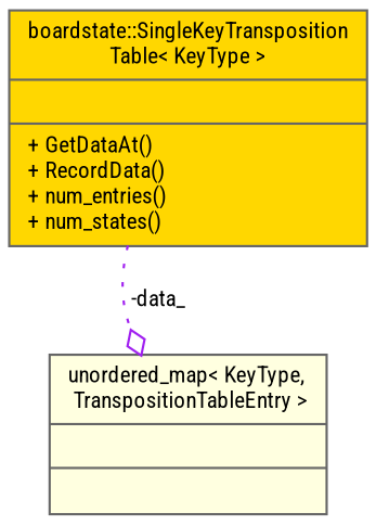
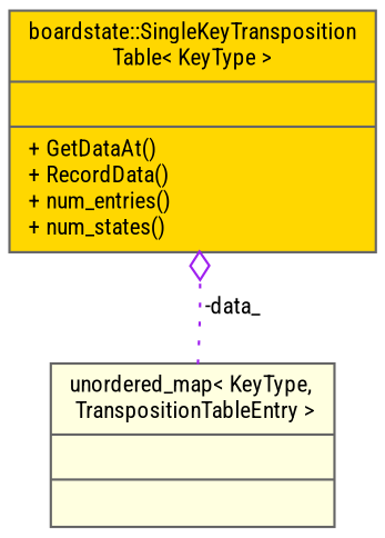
  digraph {
    fontname="Roboto Condensed"
    node [color=gray40 fontname="Roboto Condensed" fontsize=10 shape=record style=filled]
    n1 [fillcolor=gold fontcolor=black height=0.2 label="{boardstate::SingleKeyTransposition\lTable\< KeyType \>\n||+ GetDataAt()\l+ RecordData()\l+ num_entries()\l+ num_states()\l}" width=0.4]
    n2 [fillcolor=lightyellow height=0.2 label="{unordered_map\< KeyType,\l TranspositionTableEntry \>\n||}" width=0.4]
-   n1 -> n2 [arrowhead=odiamond color=purple fontname="Roboto Condensed" fontsize=10 label=" -data_" labelfontname=Helvetica labelfontsize=10 style=dotted]
+   n2 -> n1 [arrowhead=odiamond color=purple fontname="Roboto Condensed" fontsize=10 label=" -data_" labelfontname=Helvetica labelfontsize=10 style=dotted]
  }
